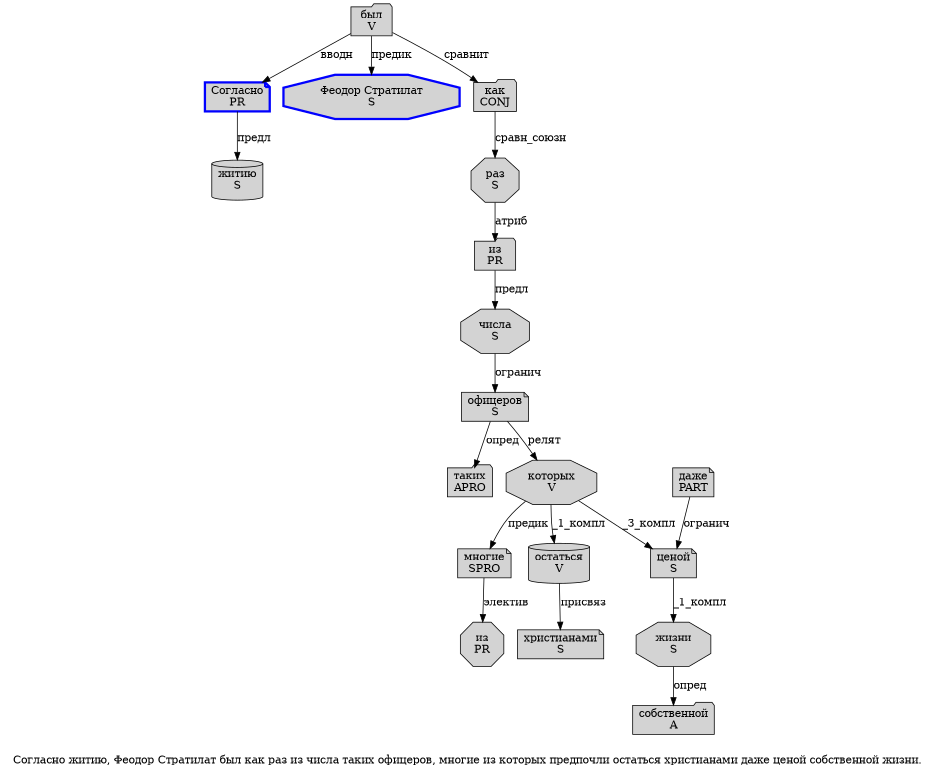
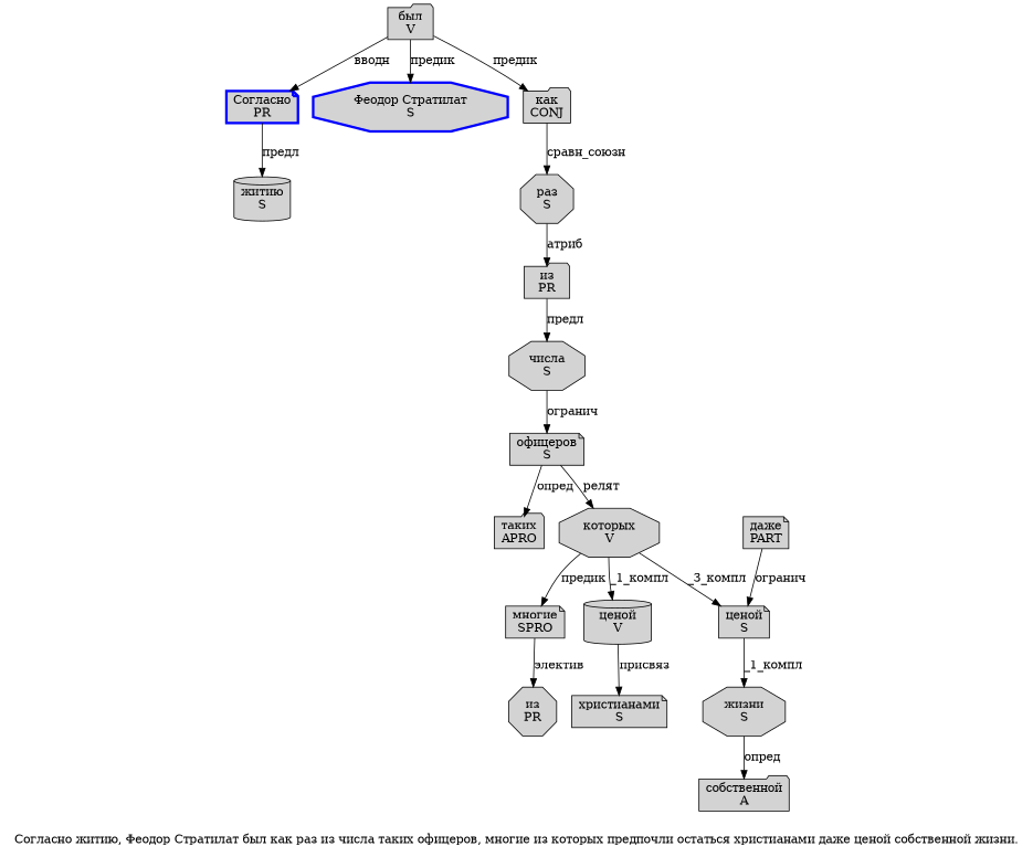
  digraph {
    label="Согласно житию, Феодор Стратилат был как раз из числа таких офицеров, многие из которых предпочли остаться христианами даже ценой собственной жизни."
    node [fillcolor=lightgray penwidth=1 shape=note style=filled]
    n1 [color=blue label="Согласно\nPR" penwidth=3]
    n2 [label="житию\nS" shape=cylinder]
    n3 [color=blue label="Феодор Стратилат\nS" penwidth=3 shape=octagon]
    n4 [label="был\nV" shape=folder]
    n5 [label="как\nCONJ" shape=folder]
    n6 [label="раз\nS" shape=octagon]
    n7 [label="из\nPR" shape=folder]
    n8 [label="числа\nS" shape=octagon]
    n9 [label="офицеров\nS"]
    n10 [label="таких\nAPRO" shape=folder]
    n11 [label="которых\nV" shape=octagon]
    n12 [label="многие\nSPRO"]
-   n13 [label="остаться\nV" shape=cylinder]
+   n13 [label="ценой\nV" shape=cylinder]
    n14 [label="ценой\nS"]
    n15 [label="из\nPR" shape=octagon]
    n16 [label="христианами\nS"]
    n17 [label="жизни\nS" shape=octagon]
    n18 [label="даже\nPART"]
    n19 [label="собственной\nA" shape=folder]
    n1 -> n2 [label="предл"]
    n4 -> n1 [label="вводн"]
    n4 -> n3 [label="предик"]
-   n4 -> n5 [label="сравнит"]
+   n4 -> n5 [label="предик"]
    n5 -> n6 [label="сравн_союзн"]
    n6 -> n7 [label="атриб"]
    n7 -> n8 [label="предл"]
    n8 -> n9 [label="огранич"]
    n9 -> n10 [label="опред"]
    n9 -> n11 [label="релят"]
    n11 -> n12 [label="предик"]
    n11 -> n13 [label="_1_компл"]
    n11 -> n14 [label="_3_компл"]
    n12 -> n15 [label="электив"]
    n13 -> n16 [label="присвяз"]
    n14 -> n17 [label="_1_компл"]
    n17 -> n19 [label="опред"]
    n18 -> n14 [label="огранич"]
  }
